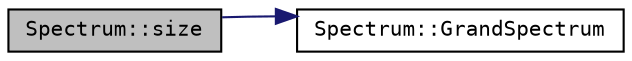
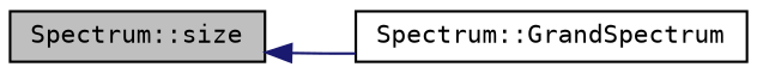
  digraph {
    rankdir=LR
    fontname="DejaVu Sans Mono"
    node [color=black fontname="DejaVu Sans Mono" fontsize=10 shape=record style=filled]
    n1 [fillcolor=grey75 fontcolor=black height=0.2 label="Spectrum::size" width=0.4]
    n2 [fillcolor=white height=0.2 label="Spectrum::GrandSpectrum" width=0.4]
-   n2 -> n1 [color=midnightblue dir=back fontname="DejaVu Sans Mono" fontsize=10 labelfontname=Helvetica labelfontsize=10 style=solid]
+   n1 -> n2 [color=midnightblue dir=back fontname="DejaVu Sans Mono" fontsize=10 labelfontname=Helvetica labelfontsize=10 style=solid]
  }
